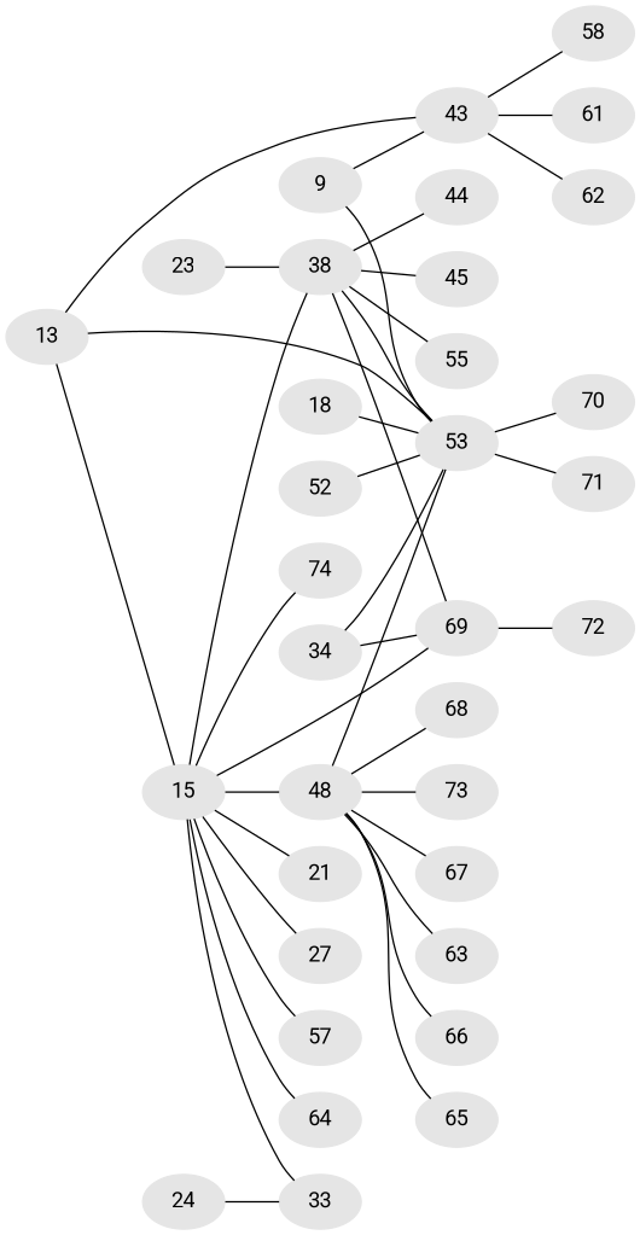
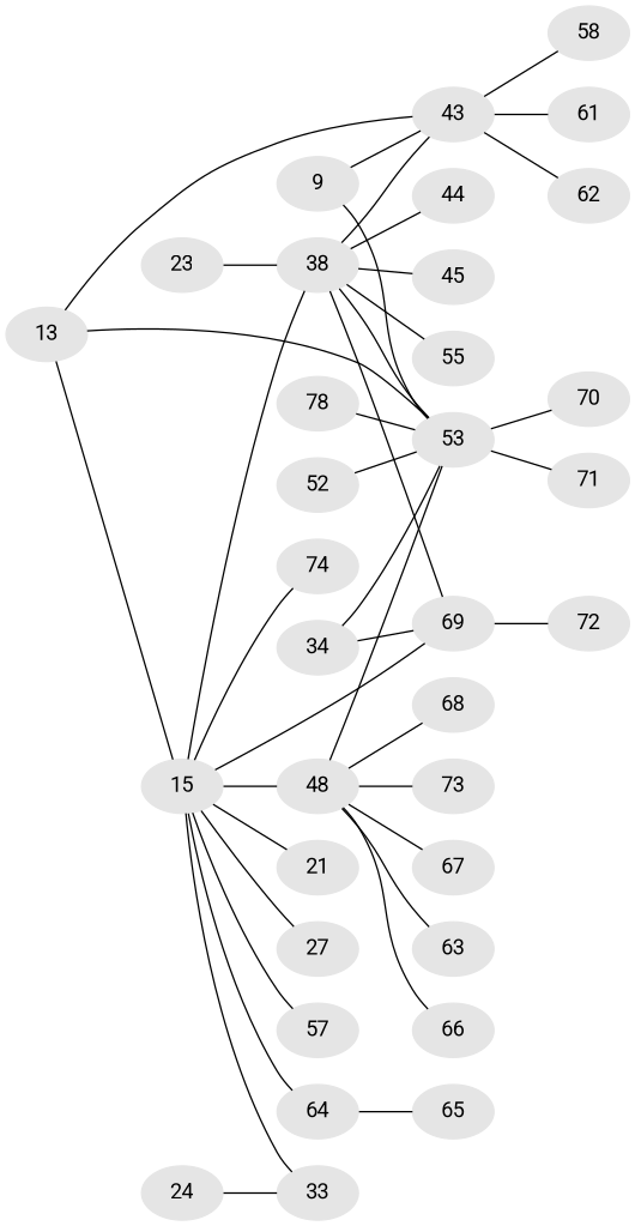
  graph {
    fontname=Roboto
    rankdir=LR
    node [color=gray90 fontname=Roboto style=filled]
    edge [fontname=Roboto]
    9 [super="+7"]
    43 [super="+6"]
    53 [super="+8"]
    58
    61 [super="+28+39"]
    62
    70 [super="+22"]
    71
    69 [super="+12+54+59"]
    72 [super="+60"]
    15 [super="+14+3+11"]
    21
    27
    33
    38 [super="+25+5+26"]
    48 [super="+16+17+2"]
    57 [super="+36"]
    64
    74
    13
    67 [super="+56"]
    44
    45
    55
    63
    65
    66 [super="+30"]
    68 [super="+29"]
    73
-   18
+   18 [label=78]
    23
    24
    34
    52 [super="+37+47"]
    9 -- 43
    9 -- 53 [weight=2]
    43 -- 58
    43 -- 61
    43 -- 62
    53 -- 70
    53 -- 71
    69 -- 72
    15 -- 69 [weight=2]
    15 -- 21
    15 -- 27
    15 -- 33
    15 -- 38
    15 -- 48 [weight=3]
    15 -- 57
    15 -- 64
    15 -- 74
+   38 -- 43 [weight=2]
    38 -- 53 [weight=2]
    38 -- 69
    38 -- 44
    38 -- 45
    38 -- 55
    48 -- 53 [weight=2]
    48 -- 67
    48 -- 63
-   48 -- 65
+   64 -- 65
    48 -- 66
    48 -- 68
    48 -- 73
    13 -- 43 [weight=2]
    13 -- 53 [weight=2]
    13 -- 15 [weight=3]
    18 -- 53
    23 -- 38
    24 -- 33
    34 -- 53
    34 -- 69
    52 -- 53
  }
